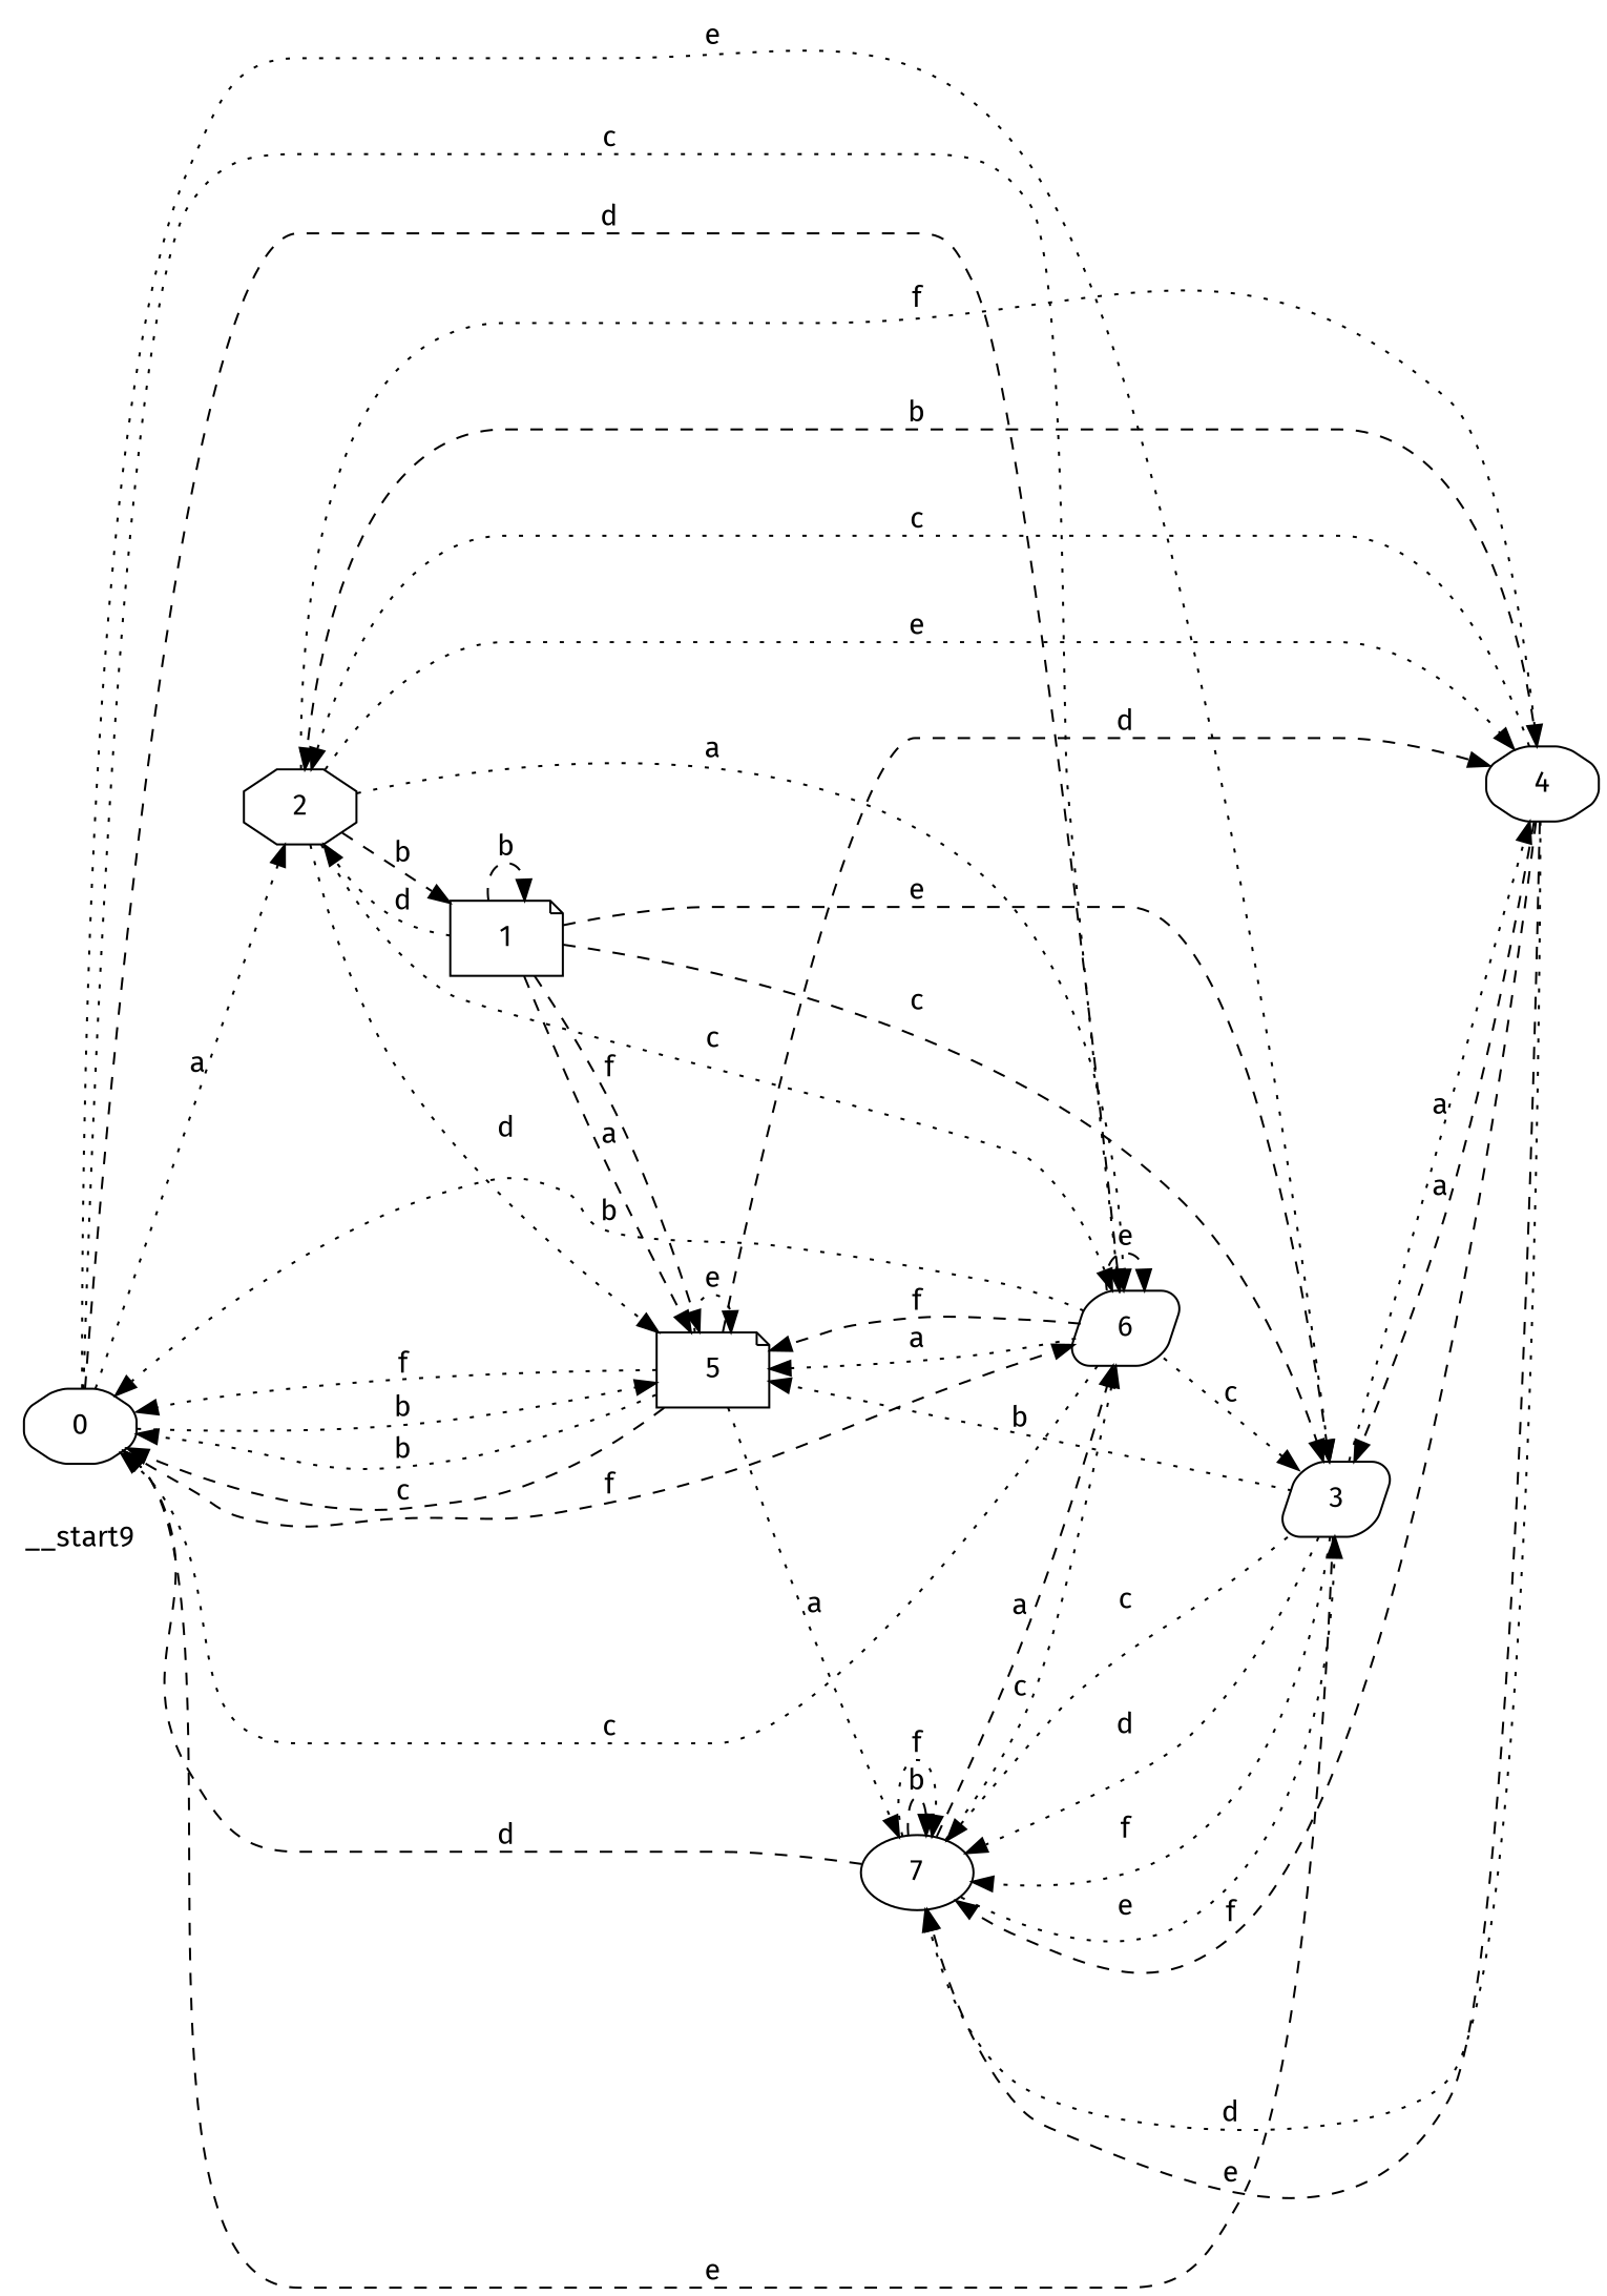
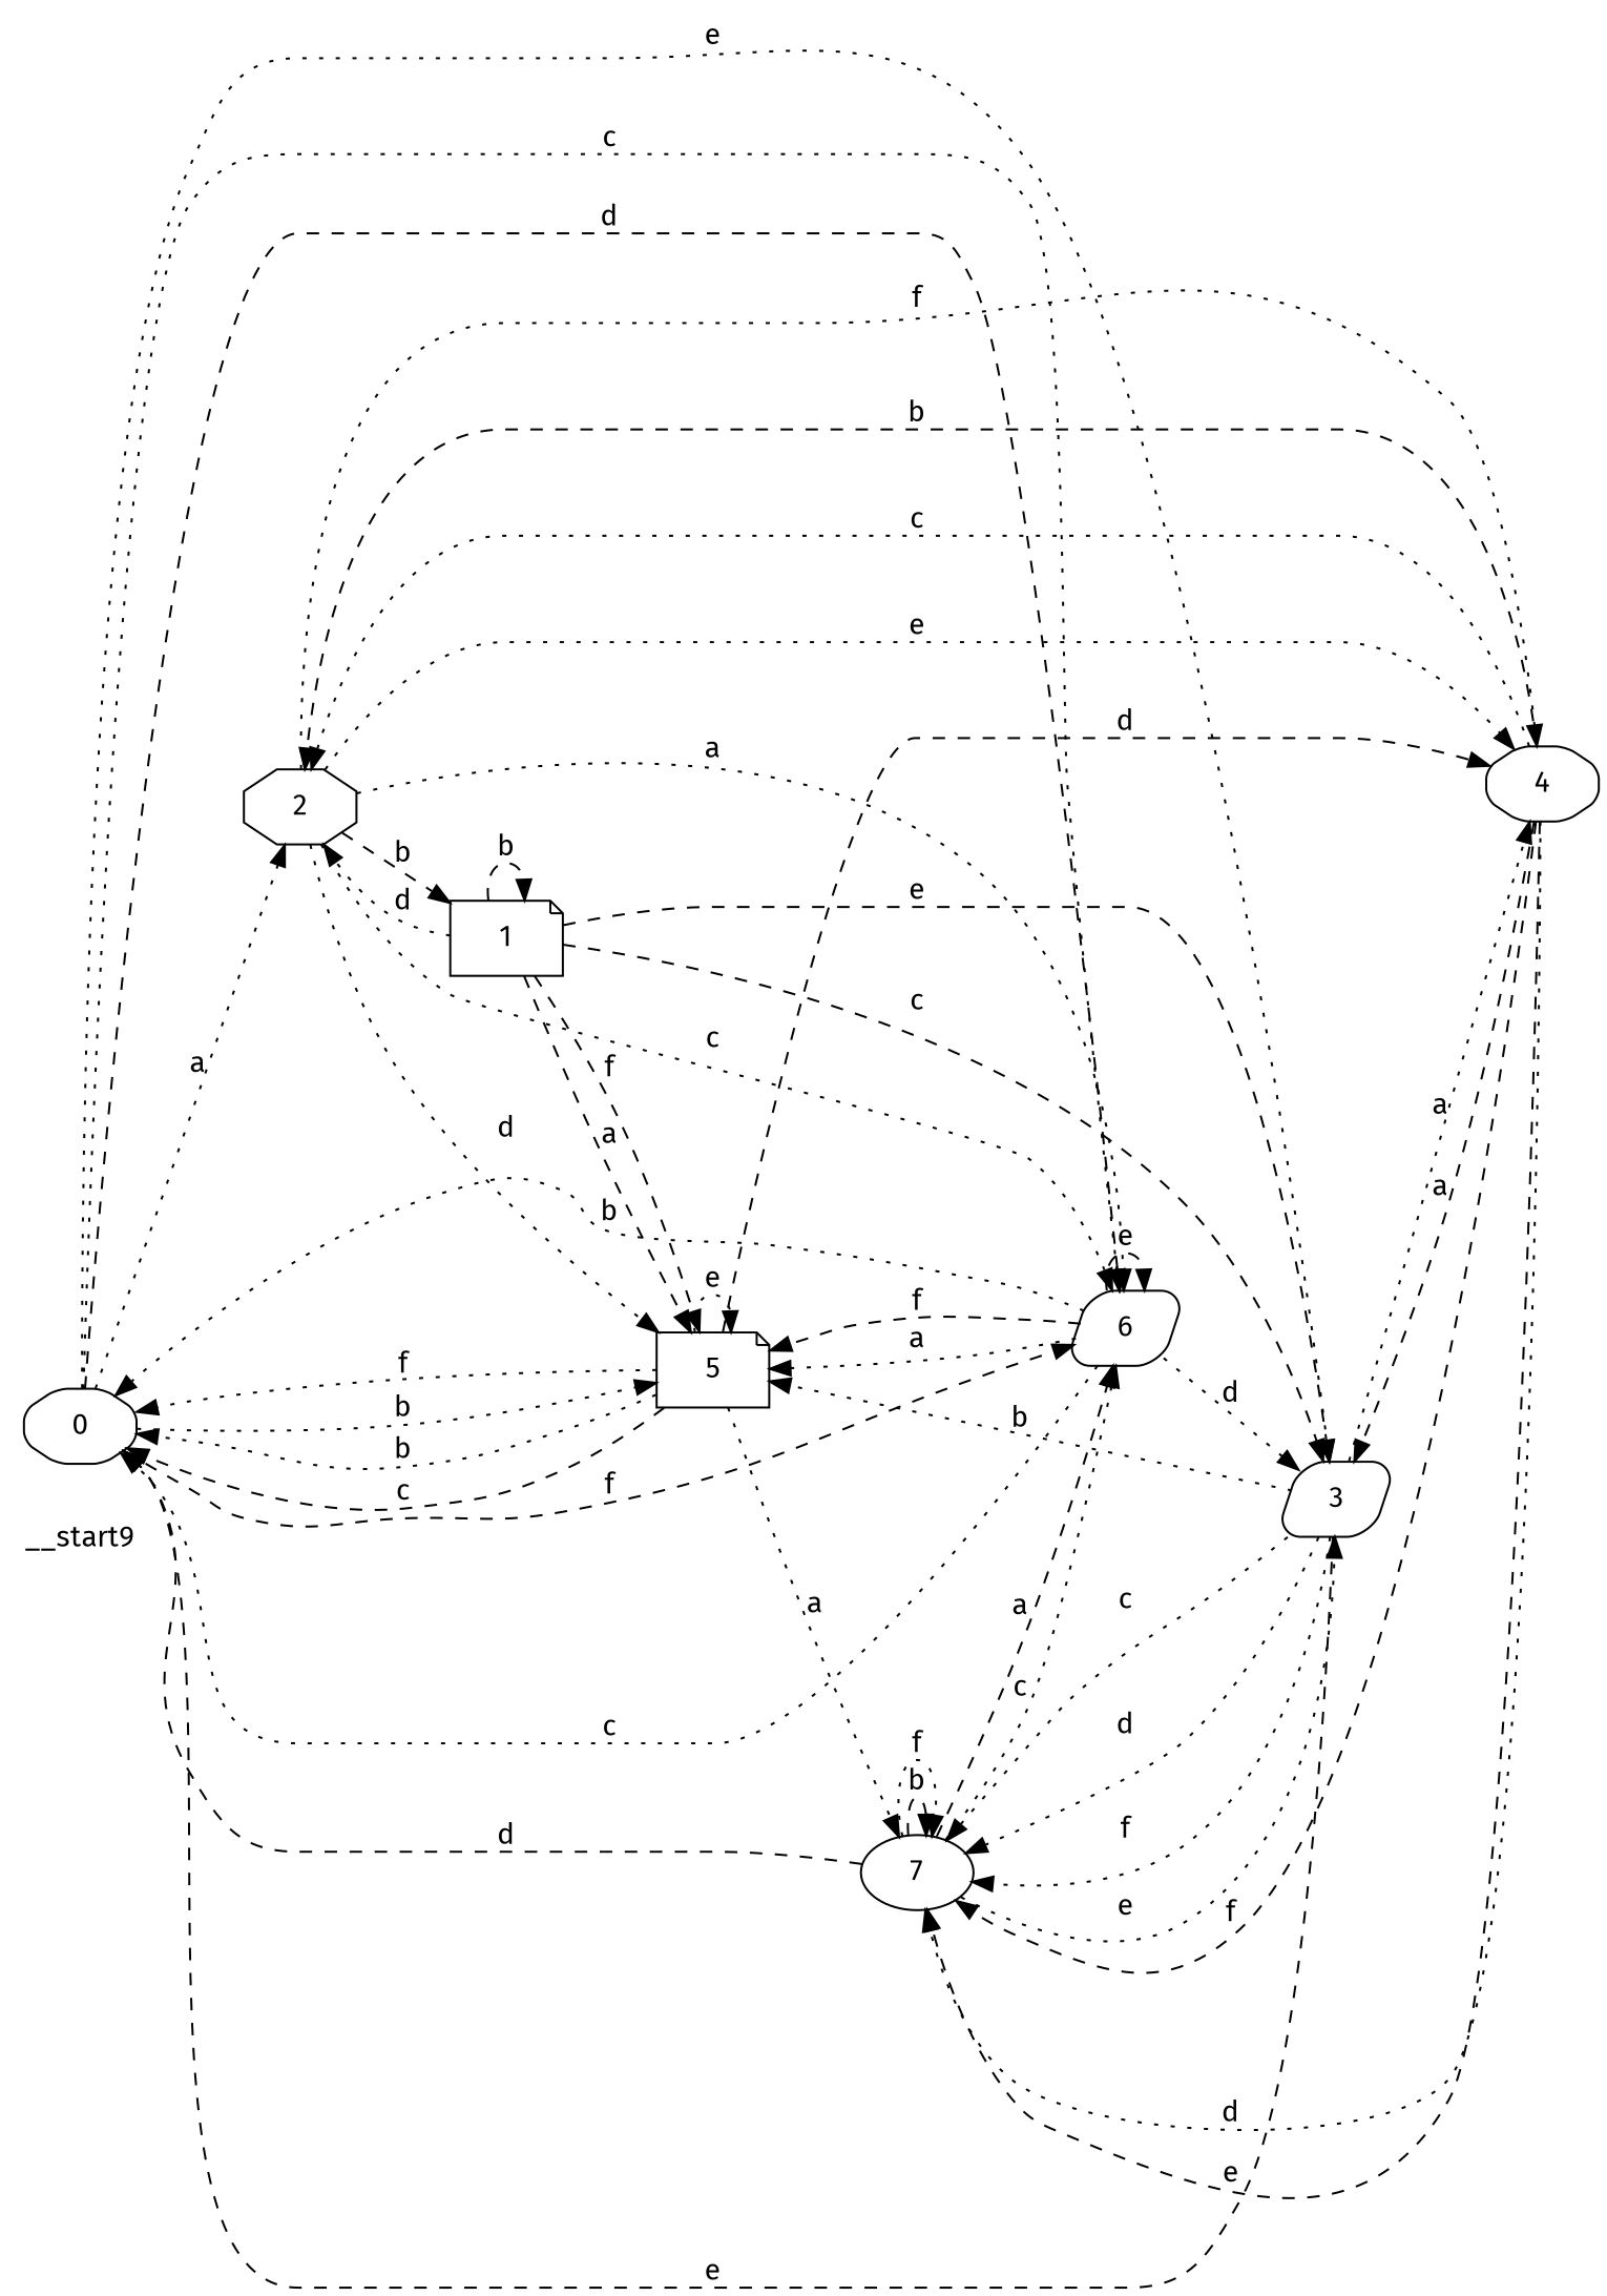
  digraph {
    fontname="Fira Sans"
    rankdir=LR
    node [fontname="Fira Sans" shape=octagon color=black fillcolor=white style="rounded,filled"]
    edge [fontname="Fira Sans" style=dotted]
    n1 [label=__start9 shape=none color="" fillcolor="" style=""]
    n2 [label=0]
    n3 [label=2 style=filled]
    n4 [label=3 shape=parallelogram]
    n5 [label=5 shape=note style=filled]
    n6 [label=6 shape=parallelogram]
    n7 [label=1 shape=note]
    n8 [label=4]
    n9 [label=7 shape=ellipse]
    n2 -> n3 [label=a]
    n2 -> n4 [label=e]
    n2 -> n5 [label=b]
    n2 -> n6 [label=c]
    n2 -> n6 [label=d style=dashed]
    n2 -> n6 [label=f style=dashed]
    n3 -> n5 [label=d]
    n3 -> n6 [label=a]
    n3 -> n6 [label=c]
    n3 -> n7 [label=b style=dashed]
    n3 -> n8 [label=e]
    n3 -> n8 [label=f]
    n4 -> n2 [label=e style=dashed]
    n4 -> n5 [label=b]
    n4 -> n8 [label=a]
    n4 -> n9 [label=c]
    n4 -> n9 [label=d]
    n4 -> n9 [label=f]
    n5 -> n2 [label=b]
    n5 -> n2 [label=c style=dashed]
    n5 -> n2 [label=f]
    n5 -> n5 [label=e]
    n5 -> n8 [label=d style=dashed]
    n5 -> n9 [label=a]
    n6 -> n2 [label=b]
    n6 -> n2 [label=c]
-   n6 -> n4 [label=c]
+   n6 -> n4 [label=d]
    n6 -> n5 [label=a]
    n6 -> n5 [label=f style=dashed]
    n6 -> n6 [label=e style=dashed]
    n7 -> n3 [label=d]
    n7 -> n4 [label=c style=dashed]
    n7 -> n4 [label=e style=dashed]
    n7 -> n5 [label=a style=dashed]
    n7 -> n5 [label=f style=dashed]
    n7 -> n7 [label=b style=dashed]
    n8 -> n3 [label=b style=dashed]
    n8 -> n3 [label=c]
    n8 -> n4 [label=a style=dashed]
    n8 -> n9 [label=d]
    n8 -> n9 [label=e style=dashed]
    n8 -> n9 [label=f style=dashed]
    n9 -> n2 [label=d style=dashed]
    n9 -> n4 [label=e]
    n9 -> n6 [label=a style=dashed]
    n9 -> n6 [label=c]
    n9 -> n9 [label=b style=dashed]
    n9 -> n9 [label=f]
  }
